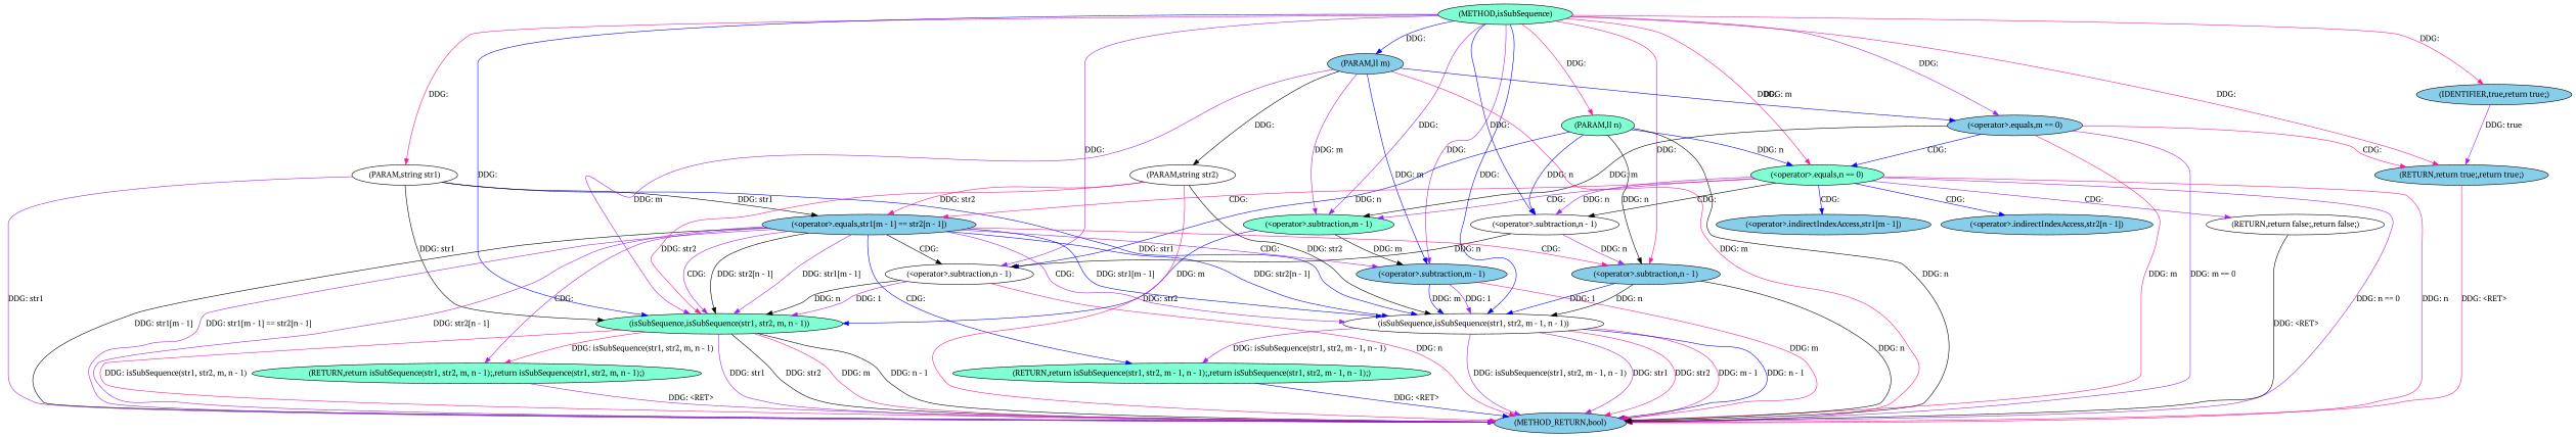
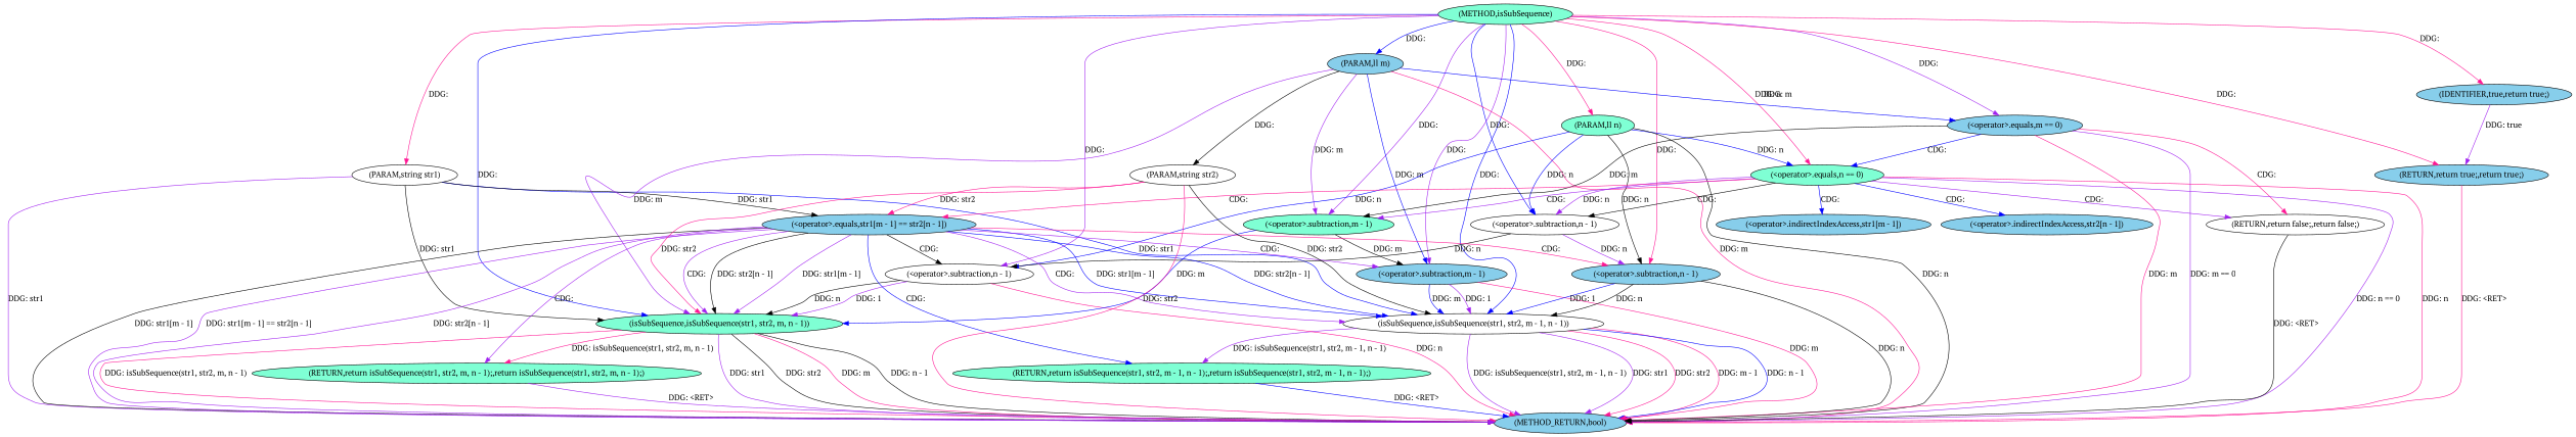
  digraph {
    fontname="PT Serif"
    node [fillcolor=skyblue fontname="PT Serif" style=filled]
    edge [color=purple fontname="PT Serif"]
    n1 [fillcolor=aquamarine label="(METHOD,isSubSequence)"]
    n2 [fillcolor=white label="(PARAM,string str1)"]
    n3 [label="(PARAM,ll m)"]
    n4 [fillcolor=aquamarine label="(PARAM,ll n)"]
    n5 [label="(<operator>.equals,m == 0)"]
    n6 [label="(RETURN,return true;,return true;)"]
    n7 [fillcolor=aquamarine label="(<operator>.equals,n == 0)"]
    n8 [fillcolor=aquamarine label="(isSubSequence,isSubSequence(str1, str2, m, n - 1))"]
    n9 [label="(IDENTIFIER,true,return true;)"]
    n10 [fillcolor=white label="(isSubSequence,isSubSequence(str1, str2, m - 1, n - 1))"]
    n11 [fillcolor=white label="(<operator>.subtraction,n - 1)"]
    n12 [fillcolor=aquamarine label="(<operator>.subtraction,m - 1)"]
    n13 [fillcolor=white label="(<operator>.subtraction,n - 1)"]
    n14 [label="(<operator>.subtraction,m - 1)"]
    n15 [label="(<operator>.subtraction,n - 1)"]
    n16 [label="(METHOD_RETURN,bool)"]
    n17 [label="(<operator>.equals,str1[m - 1] == str2[n - 1])"]
    n18 [fillcolor=white label="(PARAM,string str2)"]
    n19 [fillcolor=white label="(RETURN,return false;,return false;)"]
    n20 [label="(<operator>.indirectIndexAccess,str1[m - 1])"]
    n21 [label="(<operator>.indirectIndexAccess,str2[n - 1])"]
    n22 [fillcolor=aquamarine label="(RETURN,return isSubSequence(str1, str2, m, n - 1);,return isSubSequence(str1, str2, m, n - 1);)"]
    n23 [fillcolor=aquamarine label="(RETURN,return isSubSequence(str1, str2, m - 1, n - 1);,return isSubSequence(str1, str2, m - 1, n - 1);)"]
    n1 -> n2 [color=deeppink label="DDG: "]
    n1 -> n3 [color=blue label="DDG: "]
    n1 -> n4 [color=deeppink label="DDG: "]
    n1 -> n5 [label="DDG: "]
    n1 -> n6 [color=deeppink label="DDG: "]
-   n1 -> n7 [color=deeppink label="DDG: "]
+   n1 -> n7 [color=deeppink label="DDG: n"]
    n1 -> n8 [color=blue label="DDG: "]
    n1 -> n9 [color=deeppink label="DDG: "]
    n1 -> n10 [color=blue label="DDG: "]
    n1 -> n11 [label="DDG: "]
    n1 -> n12 [label="DDG: "]
    n1 -> n13 [color=blue label="DDG: "]
    n1 -> n14 [label="DDG: "]
    n1 -> n15 [color=deeppink label="DDG: "]
    n2 -> n8 [color=black label="DDG: str1"]
    n2 -> n10 [color=blue label="DDG: str1"]
    n2 -> n16 [label="DDG: str1"]
    n2 -> n17 [color=black label="DDG: str1"]
    n3 -> n5 [color=blue label="DDG: m"]
    n3 -> n8 [label="DDG: m"]
    n3 -> n12 [label="DDG: m"]
    n3 -> n14 [color=blue label="DDG: m"]
    n3 -> n16 [color=deeppink label="DDG: m"]
    n3 -> n18 [color=black label="DDG: "]
    n4 -> n7 [color=blue label="DDG: n"]
    n4 -> n11 [color=blue label="DDG: n"]
    n4 -> n13 [color=blue label="DDG: n"]
    n4 -> n15 [color=black label="DDG: n"]
    n4 -> n16 [color=black label="DDG: n"]
-   n5 -> n6 [color=deeppink label="CDG: "]
+   n5 -> n19 [color=deeppink label="CDG: "]
    n5 -> n7 [color=blue label="CDG: "]
    n5 -> n12 [color=black label="DDG: m"]
    n5 -> n16 [color=deeppink label="DDG: m"]
    n5 -> n16 [label="DDG: m == 0"]
    n6 -> n16 [color=deeppink label="DDG: <RET>"]
    n7 -> n12 [label="CDG: "]
    n7 -> n13 [label="DDG: n"]
    n7 -> n13 [color=black label="CDG: "]
    n7 -> n16 [color=deeppink label="DDG: n"]
    n7 -> n16 [label="DDG: n == 0"]
    n7 -> n17 [color=deeppink label="CDG: "]
    n7 -> n19 [label="CDG: "]
    n7 -> n20 [color=blue label="CDG: "]
    n7 -> n21 [color=blue label="CDG: "]
    n8 -> n16 [label="DDG: str1"]
    n8 -> n16 [color=black label="DDG: str2"]
    n8 -> n16 [color=deeppink label="DDG: m"]
    n8 -> n16 [color=black label="DDG: n - 1"]
    n8 -> n16 [color=deeppink label="DDG: isSubSequence(str1, str2, m, n - 1)"]
    n8 -> n22 [color=deeppink label="DDG: isSubSequence(str1, str2, m, n - 1)"]
    n9 -> n6 [label="DDG: true"]
    n10 -> n16 [label="DDG: str1"]
    n10 -> n16 [color=deeppink label="DDG: str2"]
    n10 -> n16 [color=deeppink label="DDG: m - 1"]
    n10 -> n16 [color=blue label="DDG: n - 1"]
    n10 -> n16 [label="DDG: isSubSequence(str1, str2, m - 1, n - 1)"]
    n10 -> n23 [label="DDG: isSubSequence(str1, str2, m - 1, n - 1)"]
    n11 -> n8 [color=black label="DDG: n"]
    n11 -> n8 [label="DDG: 1"]
    n11 -> n16 [color=deeppink label="DDG: n"]
    n12 -> n8 [color=blue label="DDG: m"]
    n12 -> n14 [color=black label="DDG: m"]
    n13 -> n11 [color=black label="DDG: n"]
    n13 -> n15 [label="DDG: n"]
    n14 -> n10 [color=blue label="DDG: m"]
    n14 -> n10 [label="DDG: 1"]
    n14 -> n16 [color=deeppink label="DDG: m"]
    n15 -> n10 [color=blue label="DDG: 1"]
    n15 -> n10 [color=black label="DDG: n"]
    n15 -> n16 [color=black label="DDG: n"]
    n17 -> n8 [label="DDG: str1[m - 1]"]
    n17 -> n8 [color=black label="DDG: str2[n - 1]"]
    n17 -> n8 [label="CDG: "]
    n17 -> n10 [color=blue label="DDG: str1[m - 1]"]
    n17 -> n10 [color=blue label="DDG: str2[n - 1]"]
    n17 -> n10 [label="CDG: "]
    n17 -> n11 [color=black label="CDG: "]
    n17 -> n14 [label="CDG: "]
    n17 -> n15 [color=deeppink label="CDG: "]
    n17 -> n16 [color=black label="DDG: str1[m - 1]"]
    n17 -> n16 [label="DDG: str2[n - 1]"]
    n17 -> n16 [label="DDG: str1[m - 1] == str2[n - 1]"]
    n17 -> n22 [label="CDG: "]
    n17 -> n23 [color=blue label="CDG: "]
    n18 -> n8 [color=deeppink label="DDG: str2"]
    n18 -> n10 [color=black label="DDG: str2"]
    n18 -> n16 [color=deeppink label="DDG: str2"]
    n18 -> n17 [color=deeppink label="DDG: str2"]
    n19 -> n16 [color=black label="DDG: <RET>"]
    n22 -> n16 [label="DDG: <RET>"]
    n23 -> n16 [color=blue label="DDG: <RET>"]
  }
